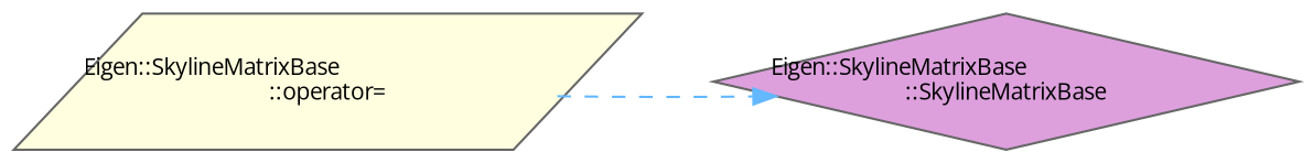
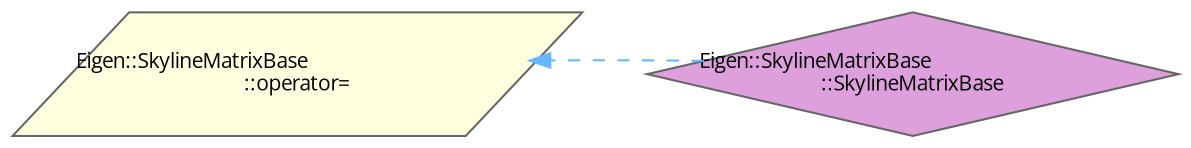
  digraph {
    rankdir=LR
    fontname="Open Sans"
    node [fontname="Open Sans" fontsize=10 style=filled]
    n1 [color=gray40 fillcolor=lightyellow fontcolor=black height=0.2 label="Eigen::SkylineMatrixBase\l::operator=" shape=parallelogram width=0.4]
    n2 [color=grey40 fillcolor=plum height=0.2 label="Eigen::SkylineMatrixBase\l::SkylineMatrixBase" shape=diamond width=0.4]
-   n1 -> n2 [color=steelblue1 fontname="Open Sans" fontsize=10 labelfontname=Helvetica labelfontsize=10 style=dashed]
+   n2 -> n1 [color=steelblue1 fontname="Open Sans" fontsize=10 labelfontname=Helvetica labelfontsize=10 style=dashed]
  }
